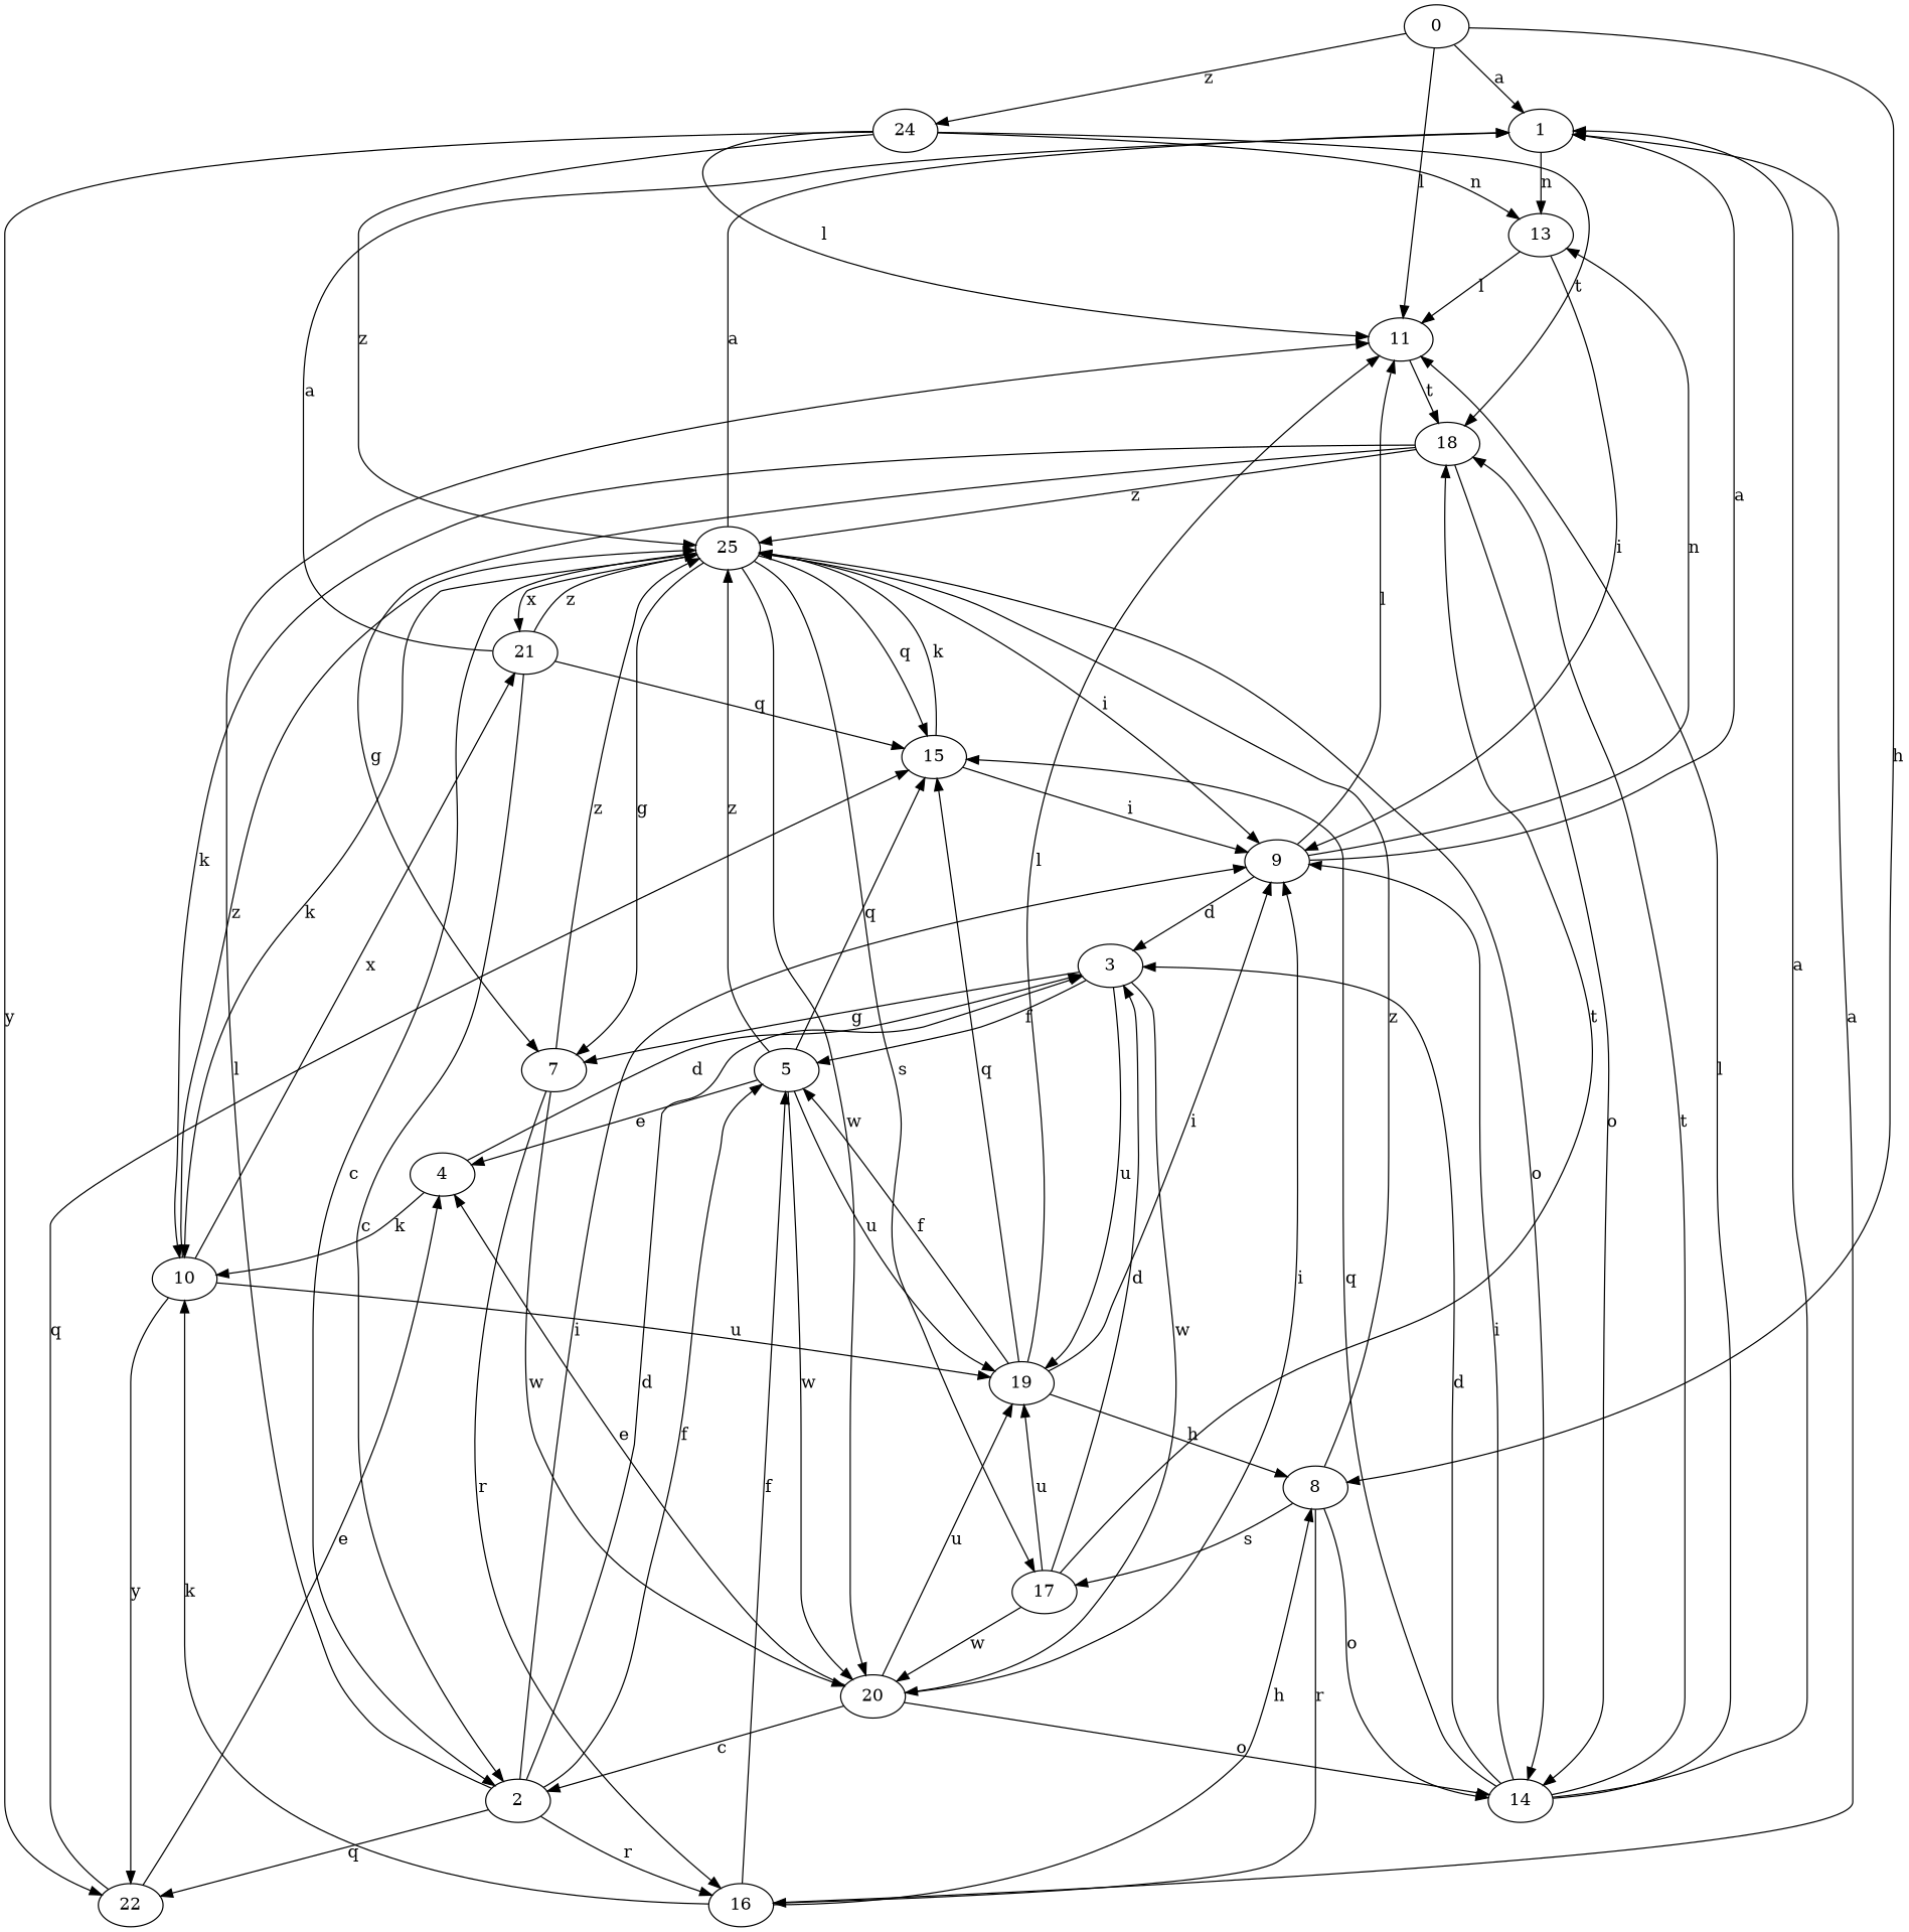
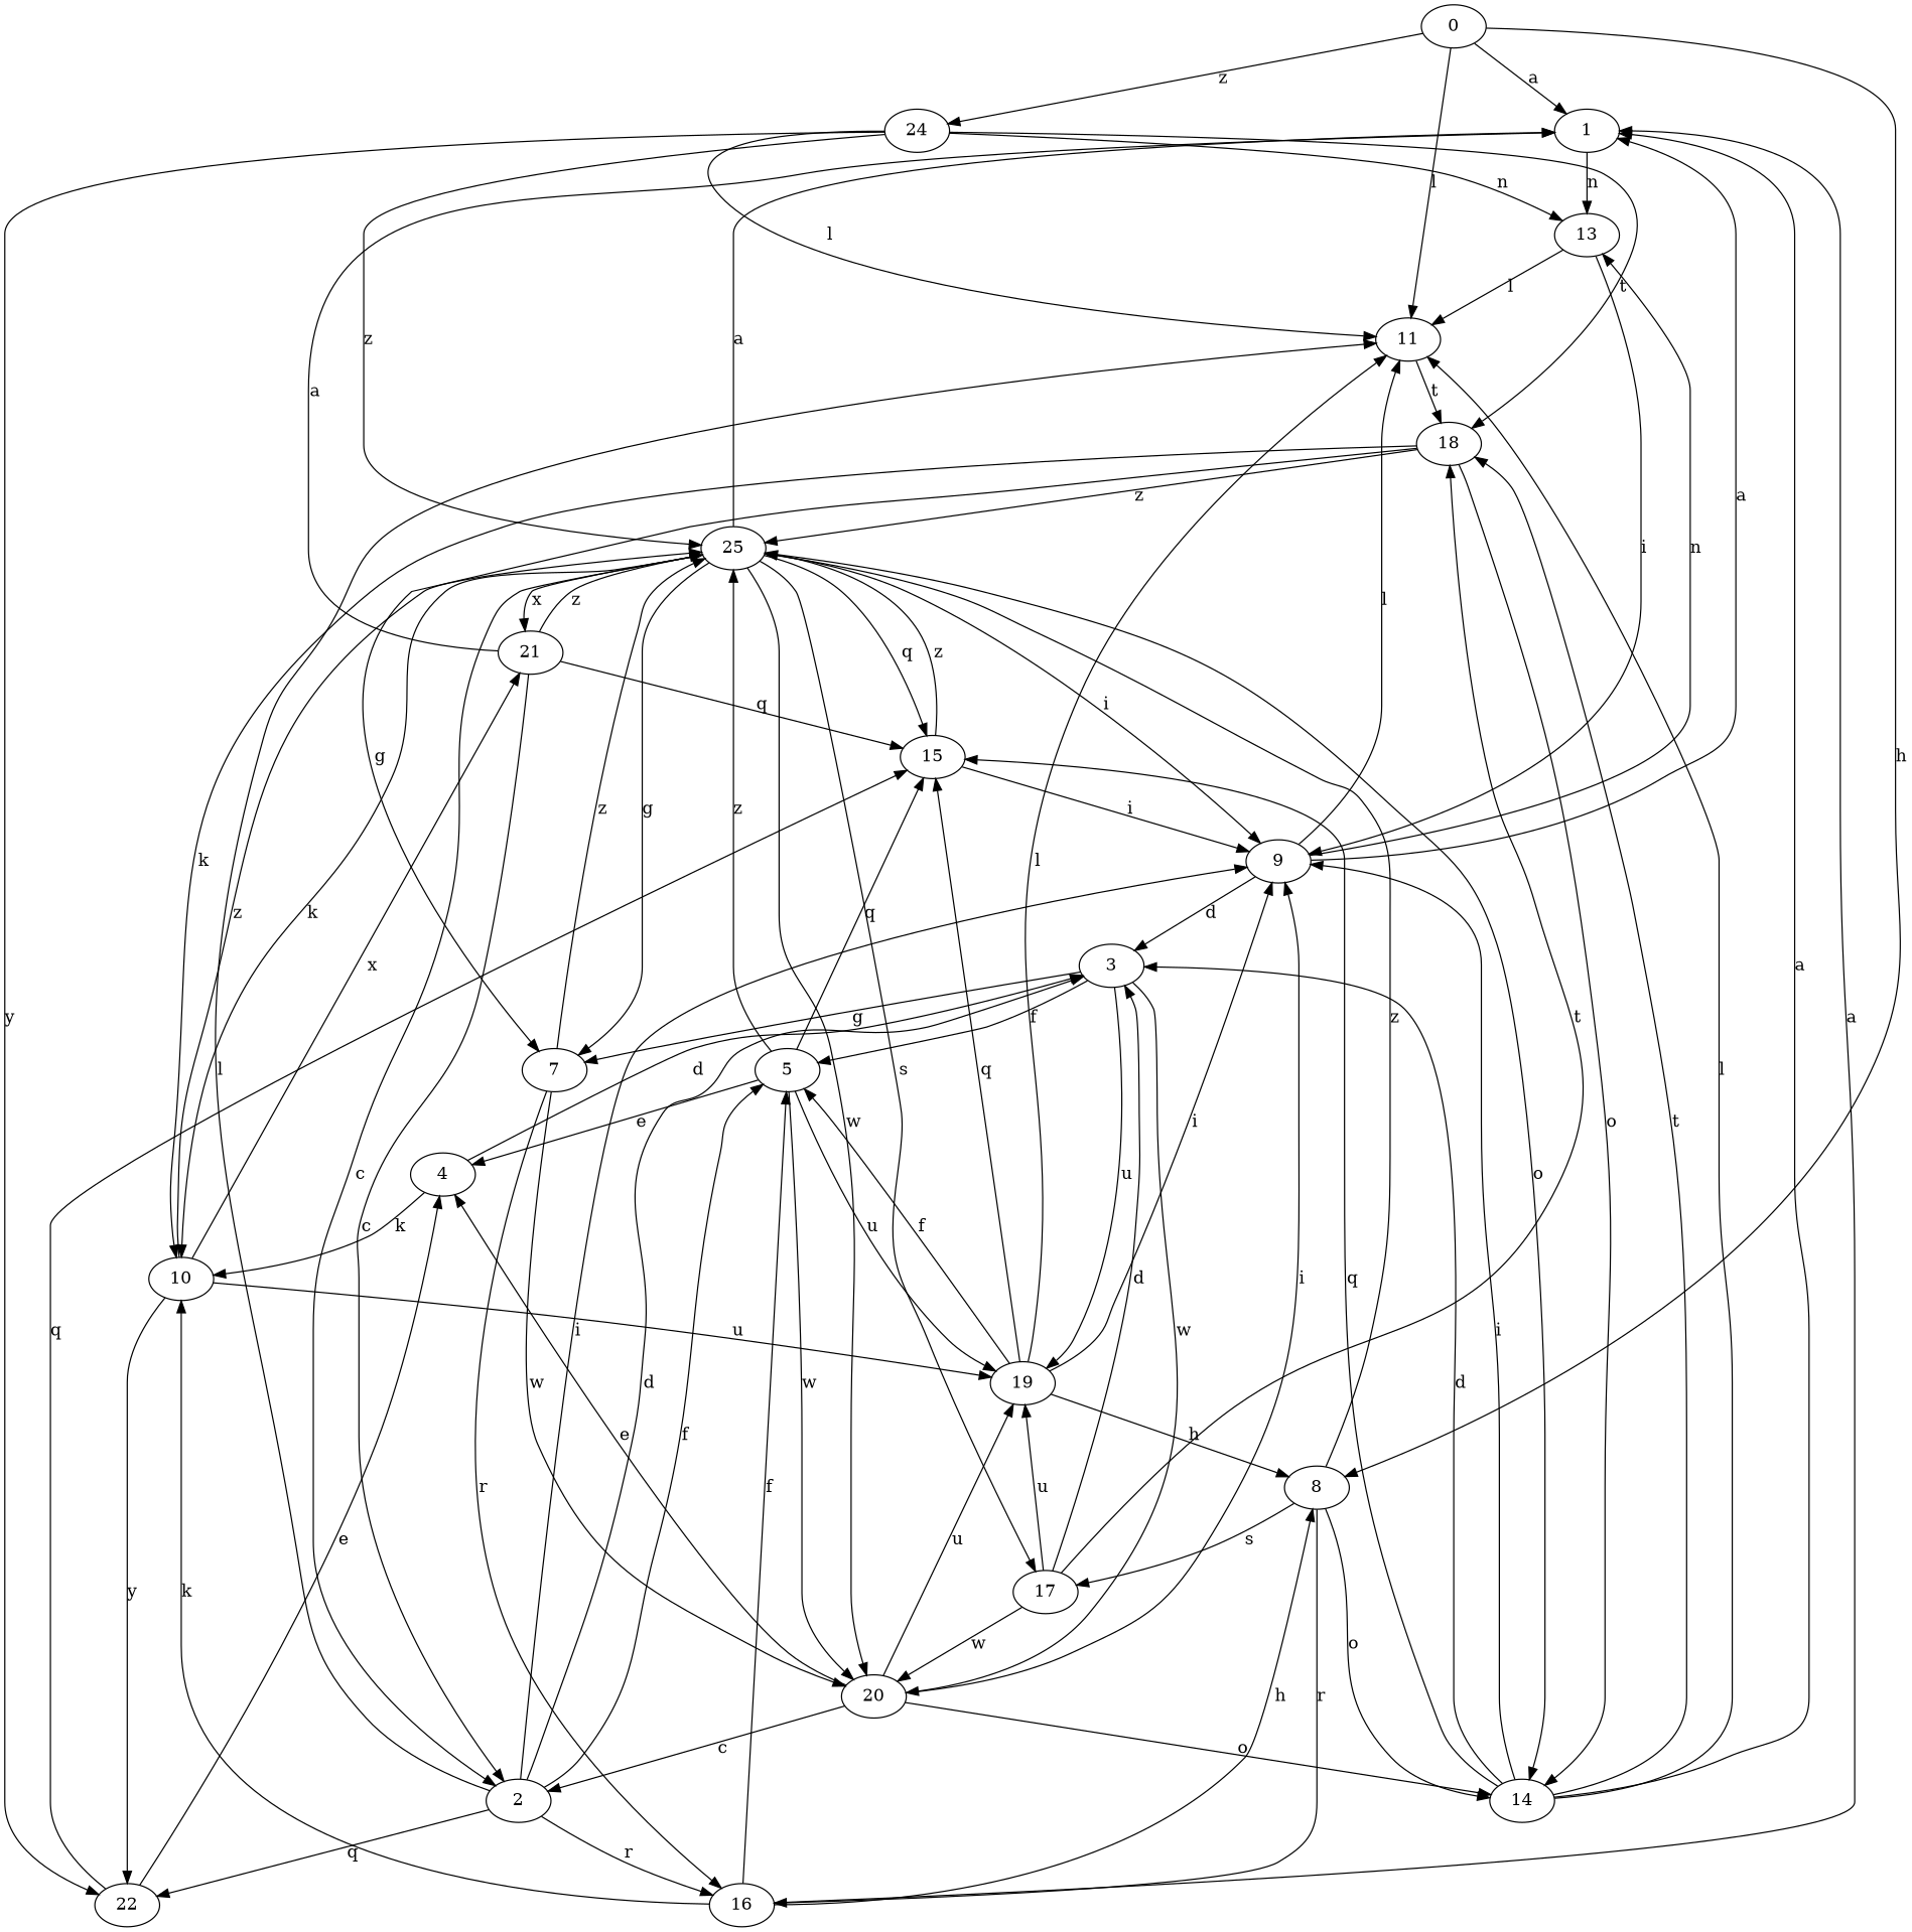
  strict digraph {
    0
    1
    8
    11
    n5 [label=24]
    13
    16
    25
    14
    17
    18
    22
    9
    2
    3
    5
    7
    19
    20
    15
    4
    10
    21
    0 -> 1 [label=a]
    0 -> 8 [label=h]
    0 -> 11 [label=l]
    0 -> n5 [label=z]
    1 -> 13 [label=n]
    8 -> 16 [label=r]
    8 -> 25 [label=z]
    8 -> 14 [label=o]
    8 -> 17 [label=s]
    11 -> 18 [label=t]
    n5 -> 11 [label=l]
    n5 -> 13 [label=n]
    n5 -> 25 [label=z]
    n5 -> 18 [label=t]
    n5 -> 22 [label=y]
    13 -> 11 [label=l]
    13 -> 9 [label=i]
    16 -> 1 [label=a]
    16 -> 8 [label=h]
    16 -> 5 [label=f]
    16 -> 10 [label=k]
    25 -> 1 [label=a]
    25 -> 14 [label=o]
    25 -> 17 [label=s]
    25 -> 9 [label=i]
    25 -> 2 [label=c]
    25 -> 7 [label=g]
    25 -> 20 [label=w]
    25 -> 15 [label=q]
    25 -> 10 [label=k]
    25 -> 21 [label=x]
    14 -> 1 [label=a]
    14 -> 11 [label=l]
    14 -> 18 [label=t]
    14 -> 9 [label=i]
    14 -> 3 [label=d]
    14 -> 15 [label=q]
    17 -> 18 [label=t]
    17 -> 3 [label=d]
    17 -> 19 [label=u]
    17 -> 20 [label=w]
    18 -> 25 [label=z]
    18 -> 14 [label=o]
    18 -> 7 [label=g]
    18 -> 10 [label=k]
    22 -> 15 [label=q]
    22 -> 4 [label=e]
    9 -> 1 [label=a]
    9 -> 11 [label=l]
    9 -> 13 [label=n]
    9 -> 3 [label=d]
    2 -> 11 [label=l]
    2 -> 16 [label=r]
    2 -> 22 [label=q]
    2 -> 9 [label=i]
    2 -> 3 [label=d]
    2 -> 5 [label=f]
    3 -> 5 [label=f]
    3 -> 7 [label=g]
    3 -> 19 [label=u]
    3 -> 20 [label=w]
    5 -> 25 [label=z]
    5 -> 19 [label=u]
    5 -> 20 [label=w]
    5 -> 15 [label=q]
    5 -> 4 [label=e]
    7 -> 16 [label=r]
    7 -> 25 [label=z]
    7 -> 20 [label=w]
    19 -> 8 [label=h]
    19 -> 11 [label=l]
    19 -> 9 [label=i]
    19 -> 5 [label=f]
    19 -> 15 [label=q]
    20 -> 14 [label=o]
    20 -> 9 [label=i]
    20 -> 2 [label=c]
    20 -> 19 [label=u]
    20 -> 4 [label=e]
-   15 -> 25 [label=k]
+   15 -> 25 [label=z]
    15 -> 9 [label=i]
    4 -> 3 [label=d]
    4 -> 10 [label=k]
    10 -> 25 [label=z]
    10 -> 22 [label=y]
    10 -> 19 [label=u]
    10 -> 21 [label=x]
    21 -> 1 [label=a]
    21 -> 25 [label=z]
    21 -> 2 [label=c]
    21 -> 15 [label=q]
  }
